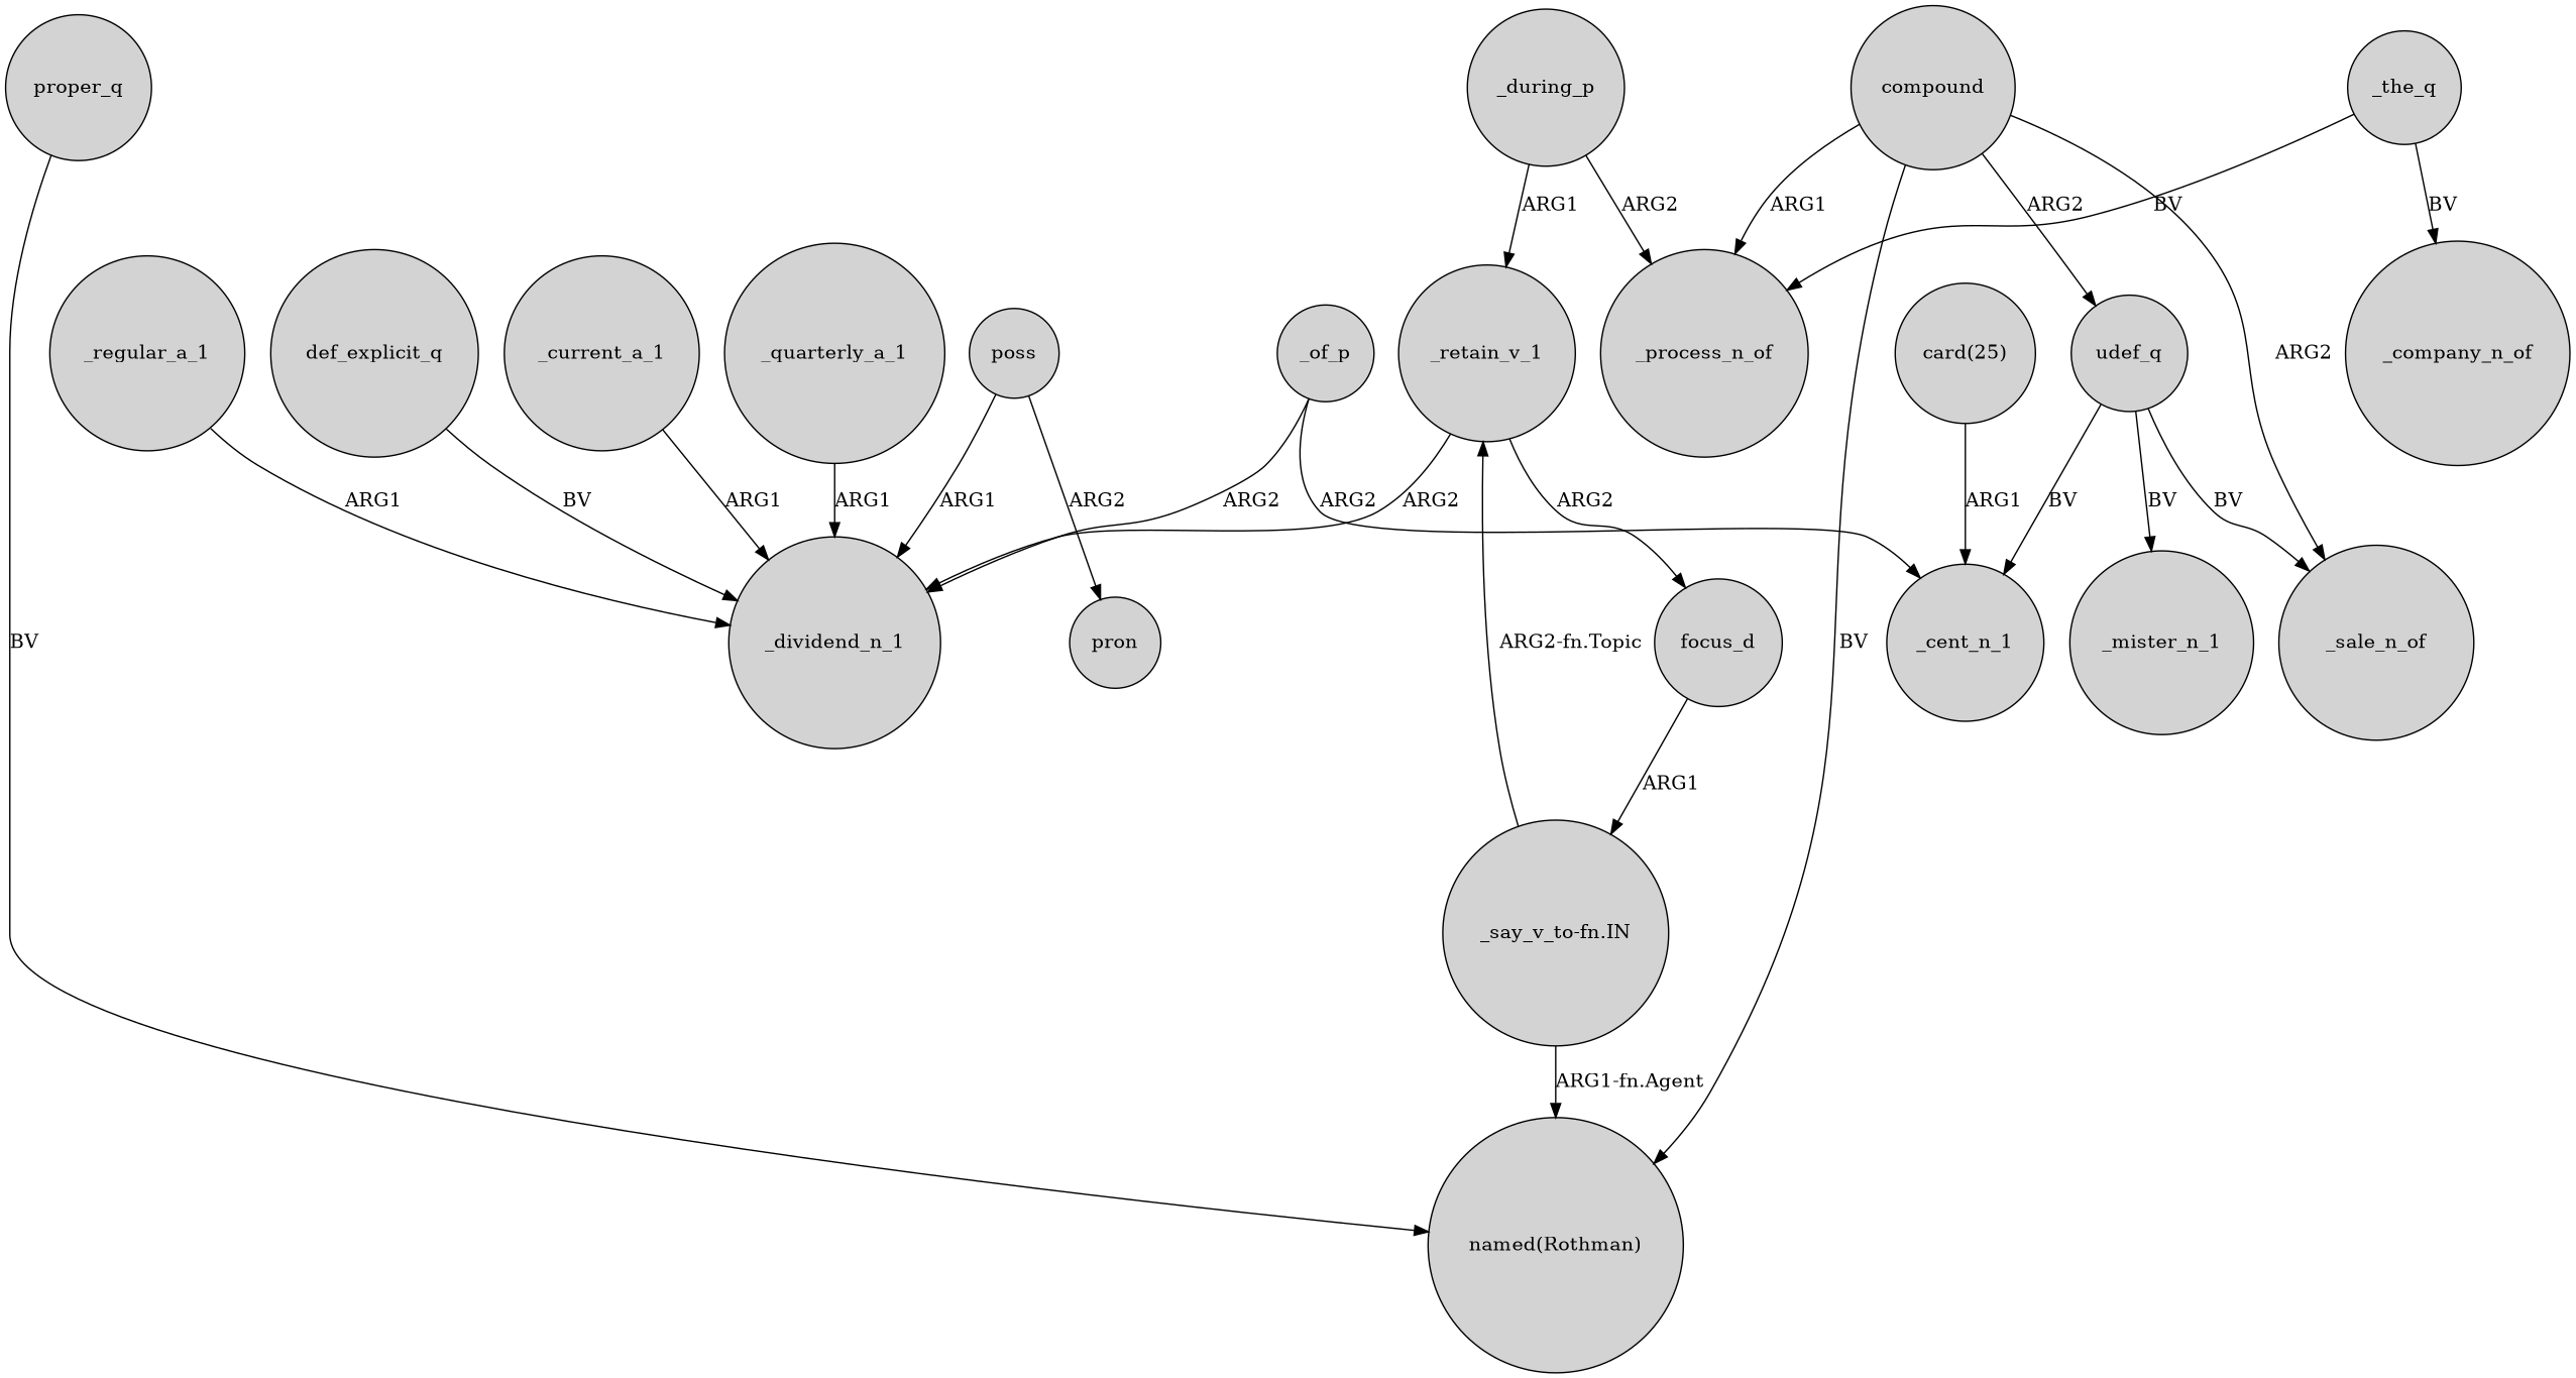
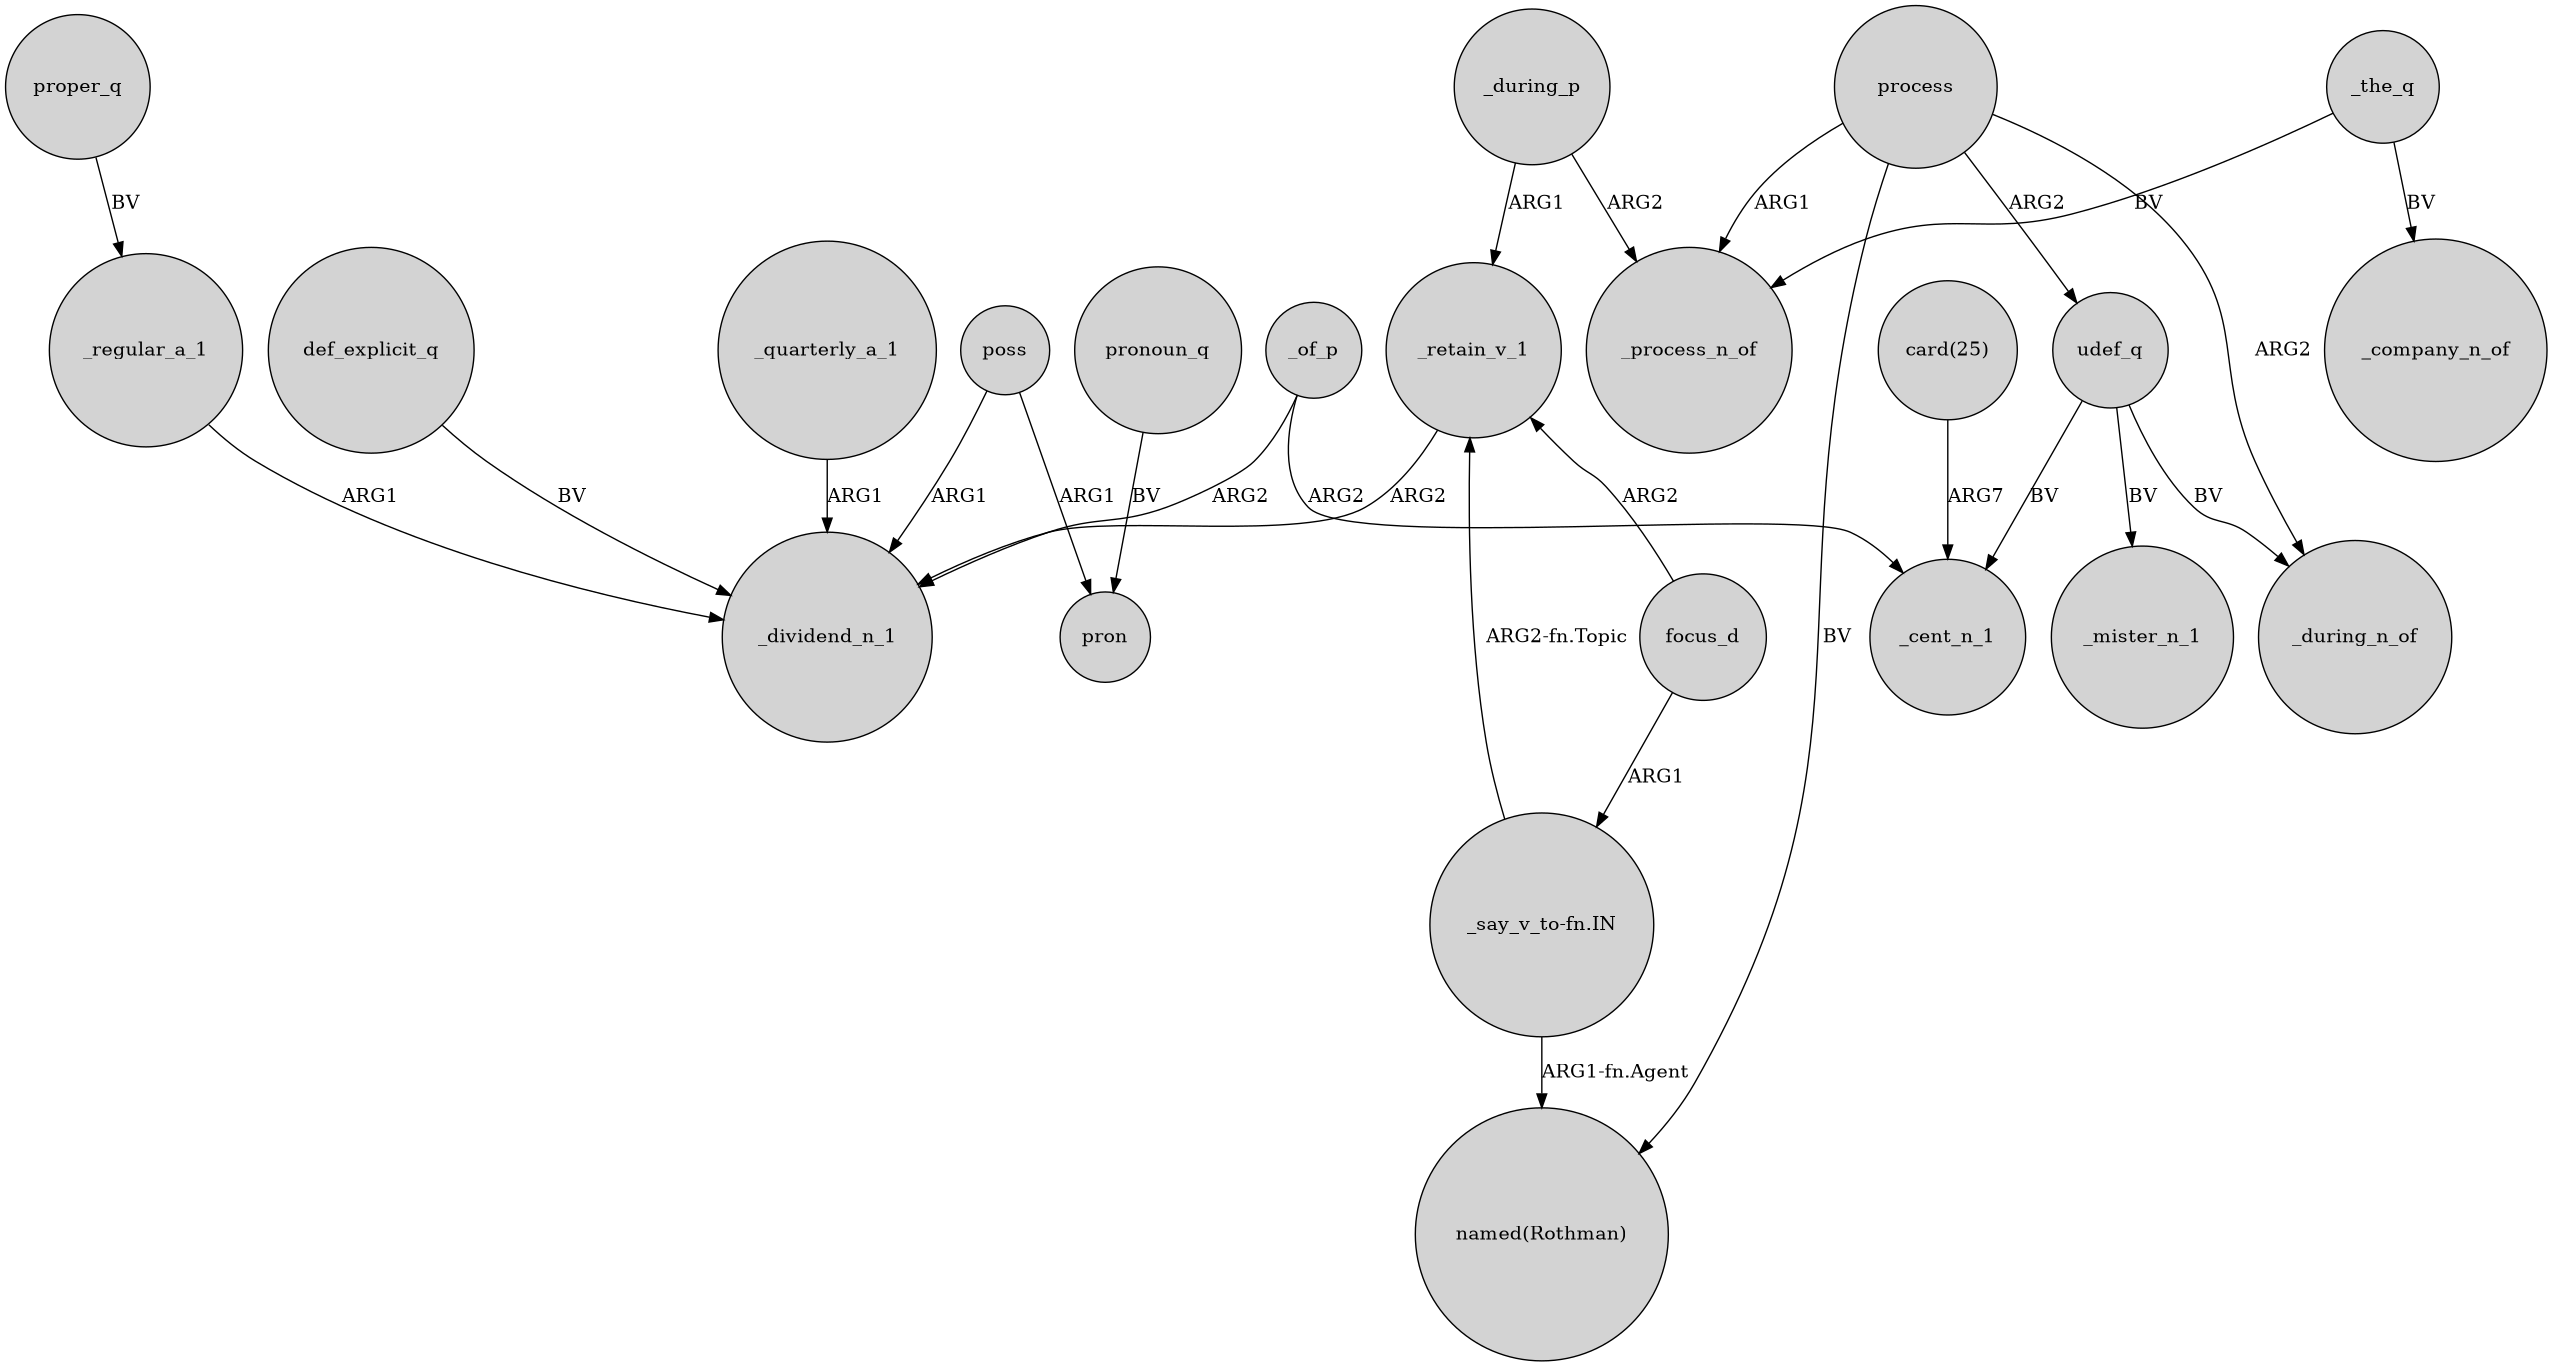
  digraph {
    node [shape=circle style=filled]
-   compound
+   compound [label=process]
    _process_n_of
    "named(Rothman)"
-   _sale_n_of
+   _sale_n_of [label=_during_n_of]
    udef_q
    _retain_v_1
    _dividend_n_1
    poss
    pron
    focus_d
    "_say_v_to-fn.IN"
    def_explicit_q
    _regular_a_1
    _quarterly_a_1
    _mister_n_1
    _cent_n_1
    _during_p
    proper_q
    _the_q
    _company_n_of
+   pronoun_q
    _of_p
    "card(25)"
-   _current_a_1
    compound -> _process_n_of [label=ARG1]
    compound -> "named(Rothman)" [label=BV]
    compound -> _sale_n_of [label=ARG2]
    compound -> udef_q [label=ARG2]
    udef_q -> _sale_n_of [label=BV]
    udef_q -> _mister_n_1 [label=BV]
    udef_q -> _cent_n_1 [label=BV]
    _retain_v_1 -> _dividend_n_1 [label=ARG2]
    poss -> _dividend_n_1 [label=ARG1]
-   poss -> pron [label=ARG2]
-   _retain_v_1 -> focus_d [label=ARG2]
+   poss -> pron [label=ARG1]
+   focus_d -> _retain_v_1 [label=ARG2]
    focus_d -> "_say_v_to-fn.IN" [label=ARG1]
    "_say_v_to-fn.IN" -> "named(Rothman)" [label="ARG1-fn.Agent"]
    "_say_v_to-fn.IN" -> _retain_v_1 [label="ARG2-fn.Topic"]
    def_explicit_q -> _dividend_n_1 [label=BV]
    _regular_a_1 -> _dividend_n_1 [label=ARG1]
    _quarterly_a_1 -> _dividend_n_1 [label=ARG1]
    _during_p -> _process_n_of [label=ARG2]
    _during_p -> _retain_v_1 [label=ARG1]
-   proper_q -> "named(Rothman)" [label=BV]
+   proper_q -> _regular_a_1 [label=BV]
    _the_q -> _process_n_of [label=BV]
    _the_q -> _company_n_of [label=BV]
+   pronoun_q -> pron [label=BV]
    _of_p -> _dividend_n_1 [label=ARG2]
    _of_p -> _cent_n_1 [label=ARG2]
-   "card(25)" -> _cent_n_1 [label=ARG1]
-   _current_a_1 -> _dividend_n_1 [label=ARG1]
+   "card(25)" -> _cent_n_1 [label=ARG7]
  }
